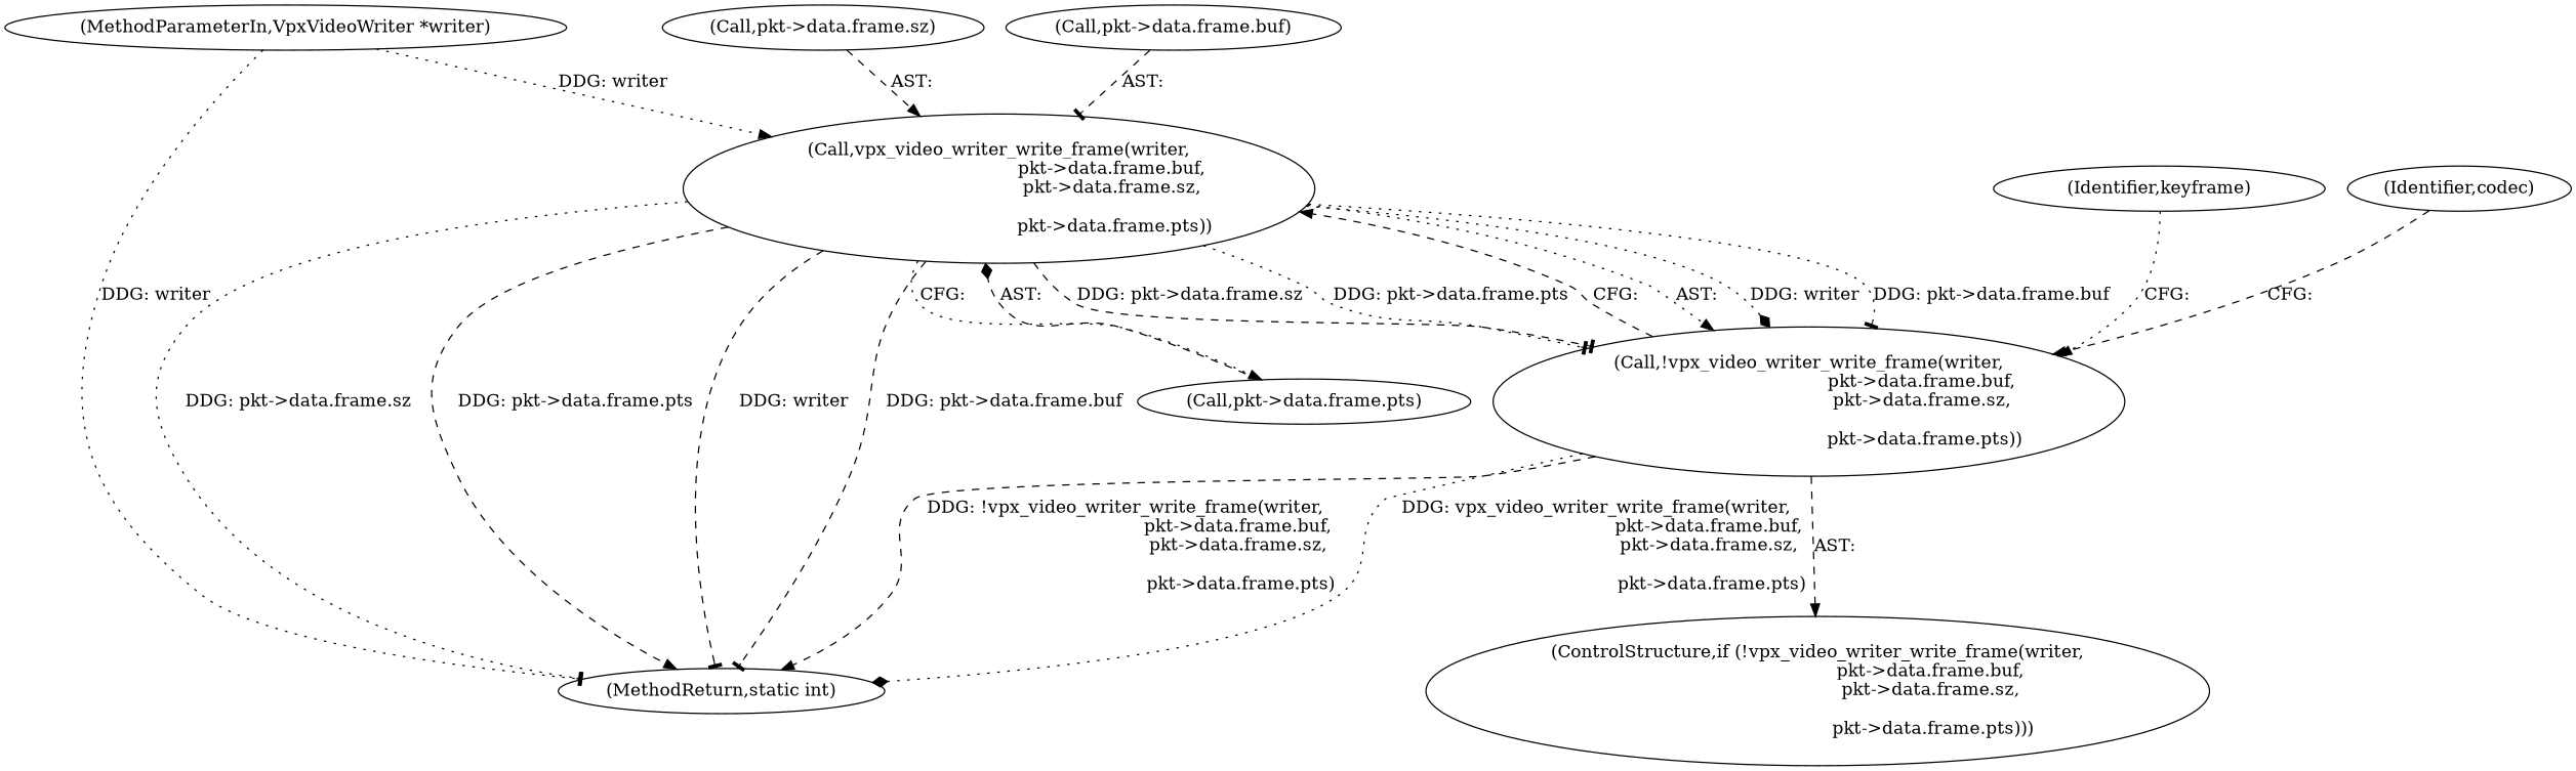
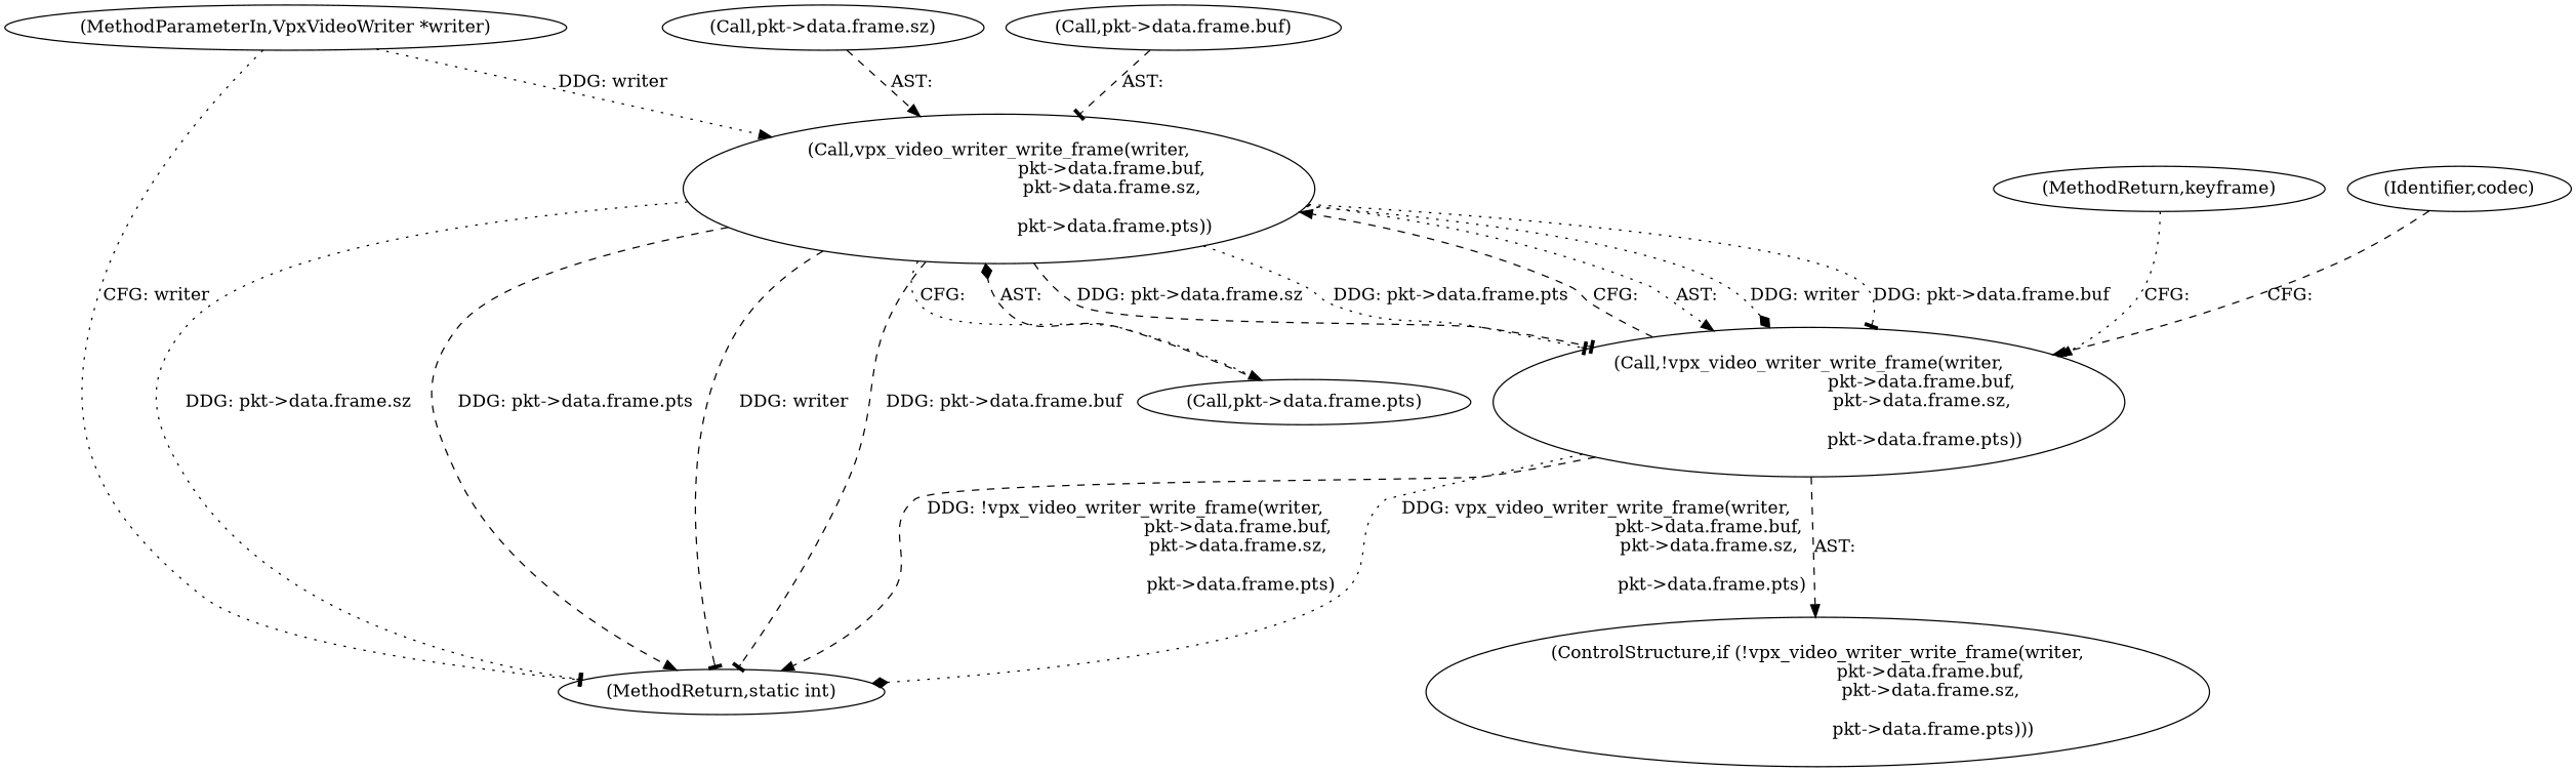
  digraph {
    edge [arrowhead=normal style=dashed]
    n1 [label="(Call,vpx_video_writer_write_frame(writer,\n                                        pkt->data.frame.buf,\n                                        pkt->data.frame.sz,\n\n                                         pkt->data.frame.pts))"]
    n2 [label="(Call,!vpx_video_writer_write_frame(writer,\n                                        pkt->data.frame.buf,\n                                        pkt->data.frame.sz,\n\n                                         pkt->data.frame.pts))"]
    n3 [label="(MethodReturn,static int)"]
    n4 [label="(Call,pkt->data.frame.pts)"]
    n5 [label="(ControlStructure,if (!vpx_video_writer_write_frame(writer,\n                                        pkt->data.frame.buf,\n                                        pkt->data.frame.sz,\n\n                                         pkt->data.frame.pts)))"]
    n6 [label="(MethodParameterIn,VpxVideoWriter *writer)"]
    n7 [label="(Call,pkt->data.frame.sz)"]
-   n8 [label="(Identifier,keyframe)"]
+   n8 [label="(MethodReturn,keyframe)"]
    n9 [label="(Call,pkt->data.frame.buf)"]
    n10 [label="(Identifier,codec)"]
    n1 -> n2 [label="AST: " style=dotted]
    n1 -> n2 [arrowhead=diamond label="DDG: writer" style=dotted]
    n1 -> n2 [arrowhead=tee label="DDG: pkt->data.frame.buf" style=dotted]
    n1 -> n2 [arrowhead=tee label="DDG: pkt->data.frame.sz"]
    n1 -> n2 [arrowhead=tee label="DDG: pkt->data.frame.pts" style=dotted]
    n1 -> n3 [arrowhead=tee label="DDG: pkt->data.frame.sz" style=dotted]
    n1 -> n3 [label="DDG: pkt->data.frame.pts"]
    n1 -> n3 [arrowhead=tee label="DDG: writer"]
    n1 -> n3 [arrowhead=tee label="DDG: pkt->data.frame.buf"]
    n1 -> n4 [label="CFG: " style=dotted]
    n2 -> n1 [label="CFG: "]
    n2 -> n3 [arrowhead=diamond label="DDG: vpx_video_writer_write_frame(writer,\n                                        pkt->data.frame.buf,\n                                        pkt->data.frame.sz,\n\n                                         pkt->data.frame.pts)" style=dotted]
    n2 -> n3 [label="DDG: !vpx_video_writer_write_frame(writer,\n                                        pkt->data.frame.buf,\n                                        pkt->data.frame.sz,\n\n                                         pkt->data.frame.pts)"]
    n2 -> n5 [label="AST: "]
    n4 -> n1 [arrowhead=diamond label="AST: "]
    n6 -> n1 [label="DDG: writer" style=dotted]
-   n6 -> n3 [arrowhead=tee label="DDG: writer" style=dotted]
+   n6 -> n3 [arrowhead=tee label="CFG: writer" style=dotted]
    n7 -> n1 [label="AST: "]
    n8 -> n2 [label="CFG: " style=dotted]
    n9 -> n1 [arrowhead=tee label="AST: "]
    n10 -> n2 [label="CFG: "]
  }
